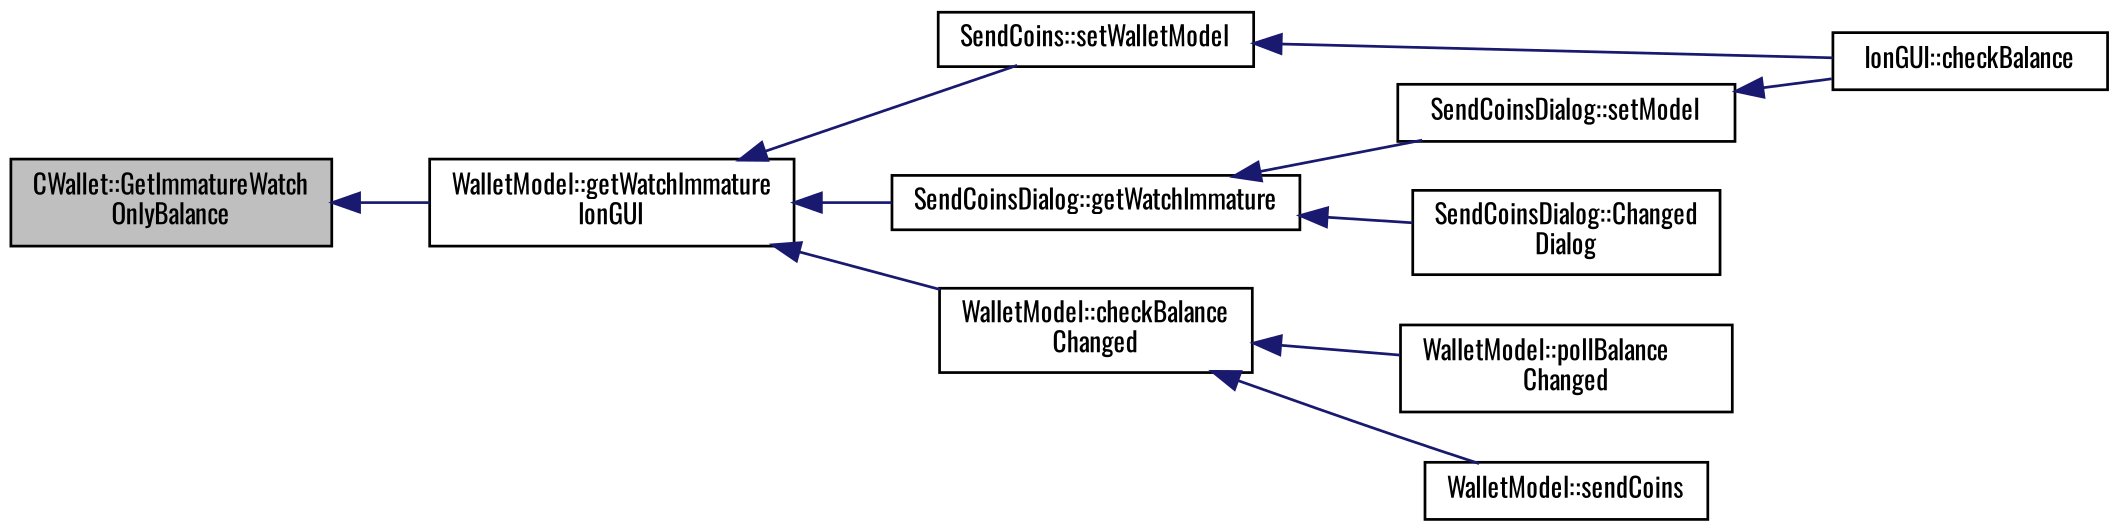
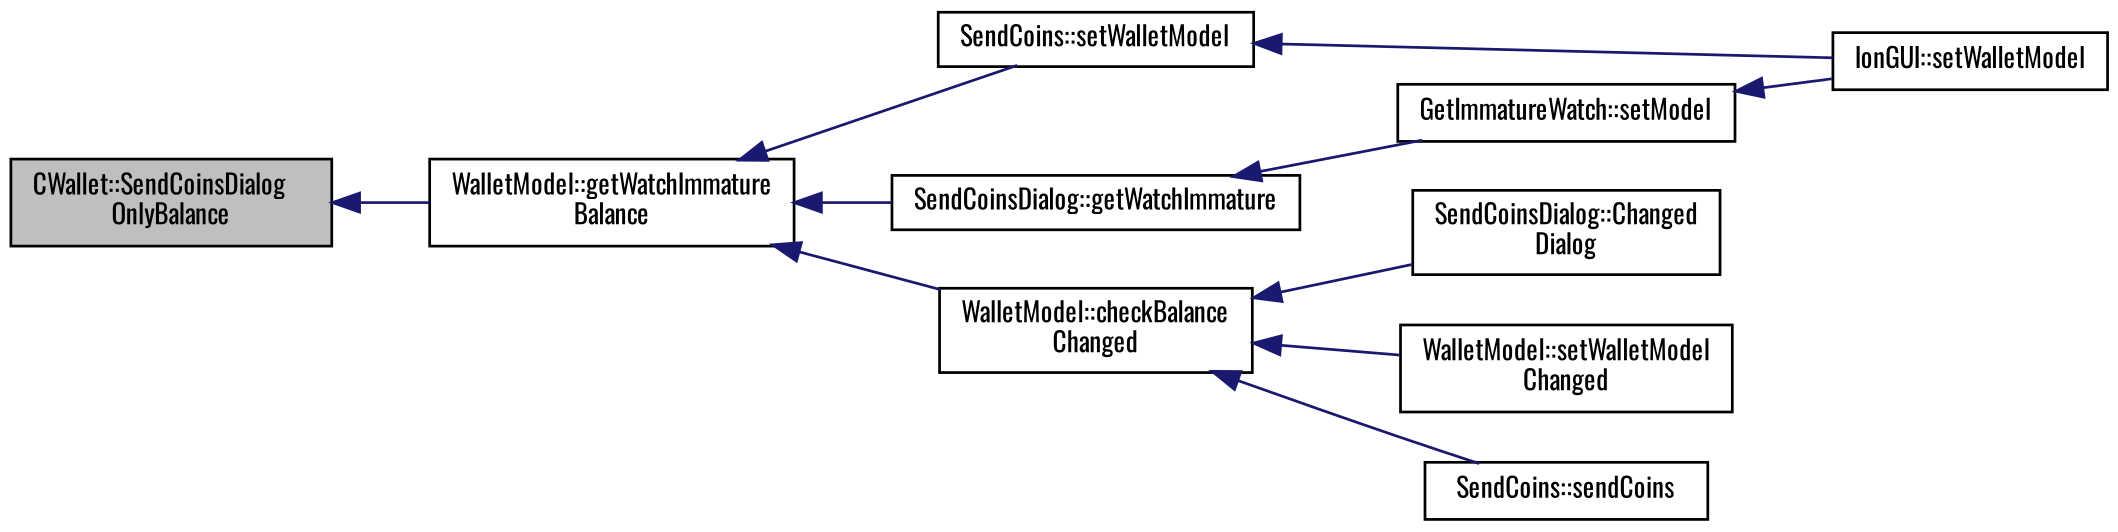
  digraph {
    fontname=Oswald
    rankdir=LR
    node [color=black fillcolor=white fontname=Oswald fontsize=10 shape=record style=filled]
    edge [color=midnightblue dir=back fontname=Oswald fontsize=10 labelfontname=Helvetica labelfontsize=10 style=solid]
-   n1 [fillcolor=grey75 fontcolor=black height=0.2 label="CWallet::GetImmatureWatch\lOnlyBalance" width=0.4]
-   n2 [height=0.2 label="WalletModel::getWatchImmature\lIonGUI" width=0.4]
+   n1 [fillcolor=grey75 fontcolor=black height=0.2 label="CWallet::SendCoinsDialog\lOnlyBalance" width=0.4]
+   n2 [height=0.2 label="WalletModel::getWatchImmature\lBalance" width=0.4]
    n3 [height=0.2 label="SendCoins::setWalletModel" width=0.4]
    n4 [height=0.2 label="SendCoinsDialog::getWatchImmature" width=0.4]
    n5 [height=0.2 label="WalletModel::checkBalance\lChanged" width=0.4]
-   n6 [height=0.2 label="IonGUI::checkBalance" width=0.4]
-   n7 [height=0.2 label="SendCoinsDialog::setModel" width=0.4]
+   n6 [height=0.2 label="IonGUI::setWalletModel" width=0.4]
+   n7 [height=0.2 label="GetImmatureWatch::setModel" width=0.4]
    n8 [height=0.2 label="SendCoinsDialog::Changed\lDialog" width=0.4]
-   n9 [height=0.2 label="WalletModel::pollBalance\lChanged" width=0.4]
-   n10 [height=0.2 label="WalletModel::sendCoins" width=0.4]
+   n9 [height=0.2 label="WalletModel::setWalletModel\lChanged" width=0.4]
+   n10 [height=0.2 label="SendCoins::sendCoins" width=0.4]
    n1 -> n2
    n2 -> n3
    n2 -> n4
    n2 -> n5
    n3 -> n6
    n4 -> n7
-   n4 -> n8
+   n5 -> n8
    n5 -> n9
    n5 -> n10
    n7 -> n6
  }
